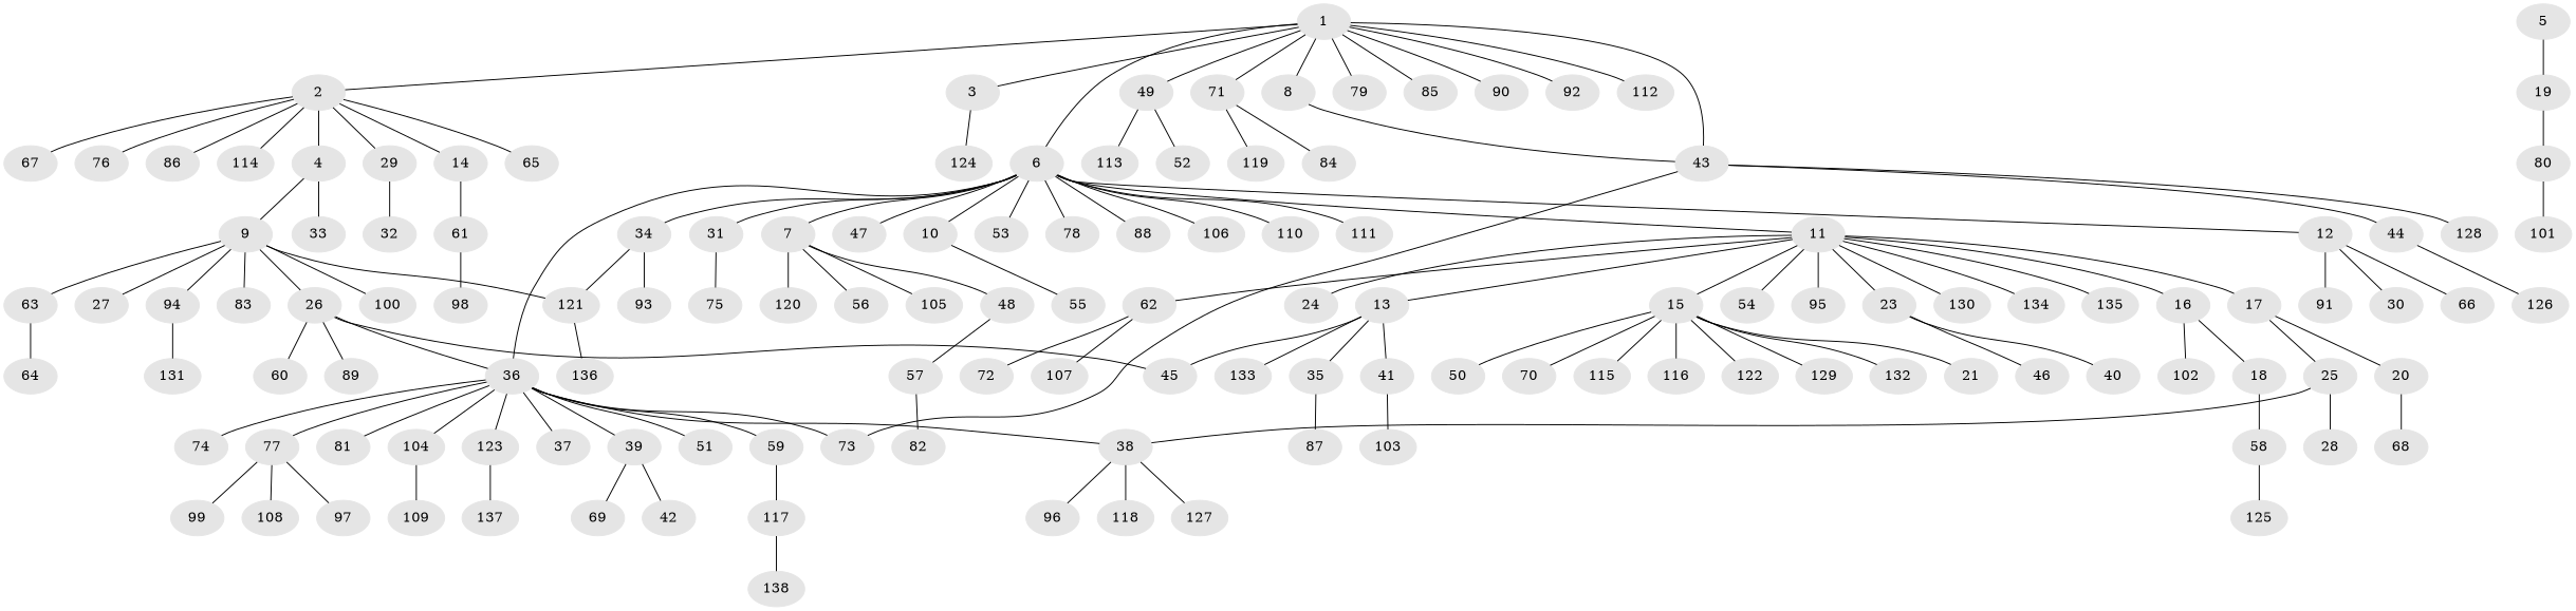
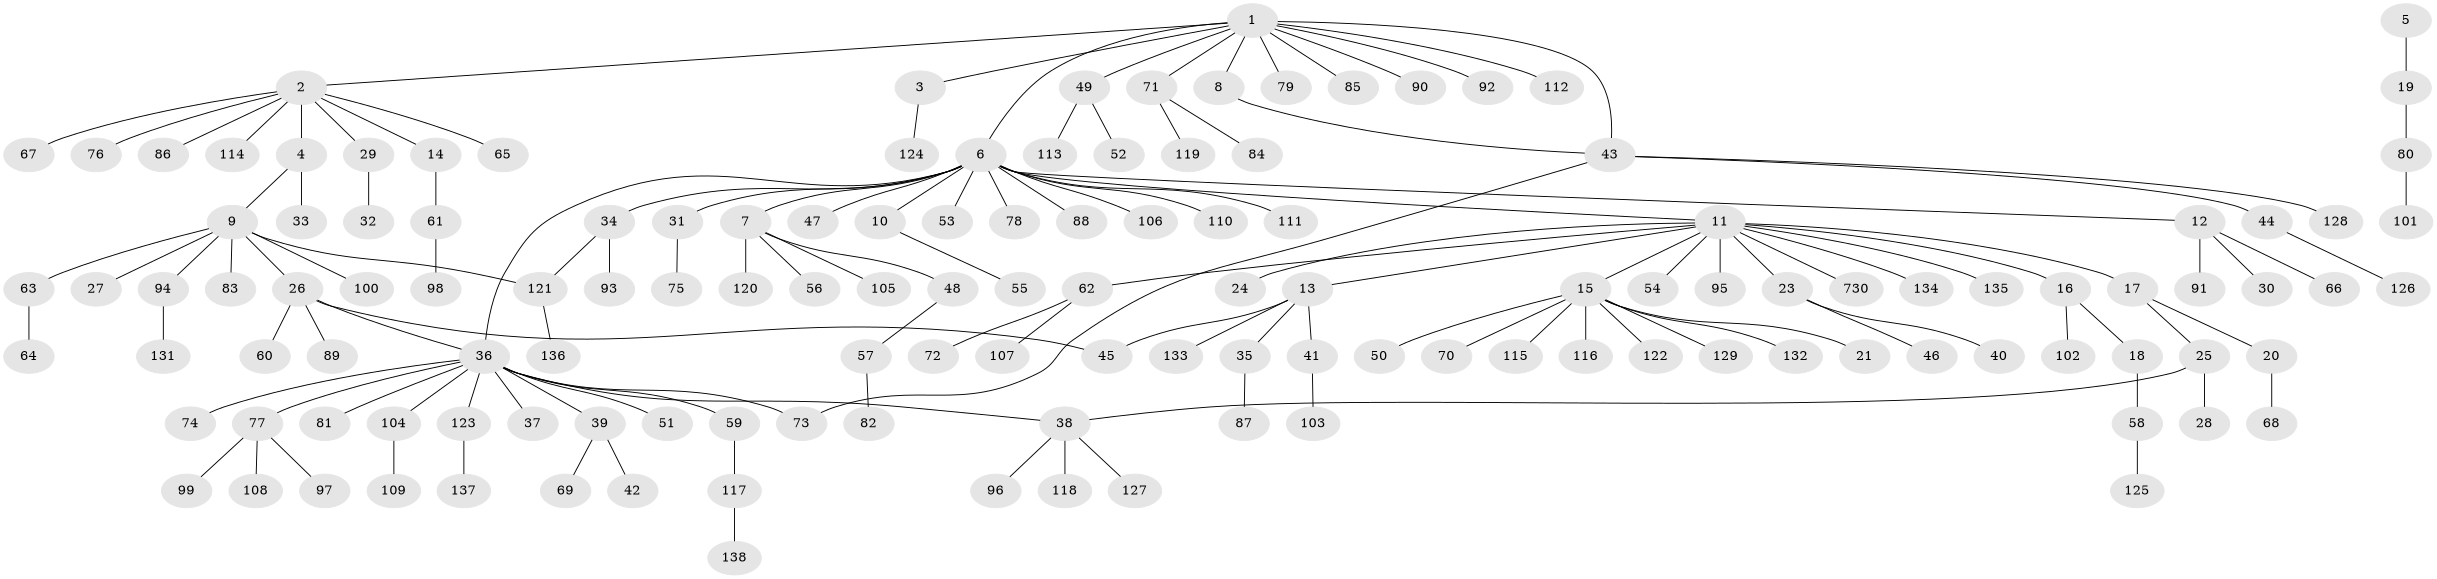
  graph {
    node [color=gray90 style=filled]
    1
    2
    3
    6
    8
    49
    71
    79
    85
    90
    92
    112
    43
    4
    14
    29
    65
    67
    76
    86
    114
    124
    5
    19
    7
    10
    11
    12
    31
    34
    36
    47
    53
    78
    88
    106
    110
    111
    52
    113
    84
    119
    9
    33
    61
    32
    26
    27
    63
    83
    94
    100
    121
    80
    48
    56
    105
    120
    55
    13
    15
    16
    17
    23
    24
    54
    62
    95
-   130
+   130 [label=730]
    134
    135
    30
    66
    91
    75
    93
    38
    37
    39
    51
    59
    73
    74
    77
    81
    104
    123
    57
    44
    128
    45
    60
    89
    64
    131
    136
    35
    41
    133
    21
    50
    70
    115
    116
    122
    129
    132
    18
    102
    20
    25
    40
    46
    72
    107
    87
    103
    98
    58
    68
    28
    125
    101
    96
    118
    127
    42
    69
    117
    97
    99
    108
    109
    137
    126
    82
    138
    1 -- 2
    1 -- 3
    1 -- 6
    1 -- 8
    1 -- 49
    1 -- 71
    1 -- 79
    1 -- 85
    1 -- 90
    1 -- 92
    1 -- 112
    1 -- 43
    2 -- 4
    2 -- 14
    2 -- 29
    2 -- 65
    2 -- 67
    2 -- 76
    2 -- 86
    2 -- 114
    3 -- 124
    6 -- 7
    6 -- 10
    6 -- 11
    6 -- 12
    6 -- 31
    6 -- 34
    6 -- 36
    6 -- 47
    6 -- 53
    6 -- 78
    6 -- 88
    6 -- 106
    6 -- 110
    6 -- 111
    8 -- 43
    49 -- 52
    49 -- 113
    71 -- 84
    71 -- 119
    43 -- 73
    43 -- 44
    43 -- 128
    4 -- 9
    4 -- 33
    14 -- 61
    29 -- 32
    5 -- 19
    19 -- 80
    7 -- 48
    7 -- 56
    7 -- 105
    7 -- 120
    10 -- 55
    11 -- 13
    11 -- 15
    11 -- 16
    11 -- 17
    11 -- 23
    11 -- 24
    11 -- 54
    11 -- 62
    11 -- 95
    11 -- 130
    11 -- 134
    11 -- 135
    12 -- 30
    12 -- 66
    12 -- 91
    31 -- 75
    34 -- 121
    34 -- 93
    36 -- 38
    36 -- 37
    36 -- 39
    36 -- 51
    36 -- 59
    36 -- 73
    36 -- 74
    36 -- 77
    36 -- 81
    36 -- 104
    36 -- 123
    9 -- 26
    9 -- 27
    9 -- 63
    9 -- 83
    9 -- 94
    9 -- 100
    9 -- 121
    61 -- 98
    26 -- 36
    26 -- 45
    26 -- 60
    26 -- 89
    63 -- 64
    94 -- 131
    121 -- 136
    80 -- 101
    48 -- 57
    13 -- 45
    13 -- 35
    13 -- 41
    13 -- 133
    15 -- 21
    15 -- 50
    15 -- 70
    15 -- 115
    15 -- 116
    15 -- 122
    15 -- 129
    15 -- 132
    16 -- 18
    16 -- 102
    17 -- 20
    17 -- 25
    23 -- 40
    23 -- 46
    62 -- 72
    62 -- 107
    38 -- 96
    38 -- 118
    38 -- 127
    39 -- 42
    39 -- 69
    59 -- 117
    77 -- 97
    77 -- 99
    77 -- 108
    104 -- 109
    123 -- 137
    57 -- 82
    44 -- 126
    35 -- 87
    41 -- 103
    18 -- 58
    20 -- 68
    25 -- 38
    25 -- 28
    58 -- 125
    117 -- 138
  }
